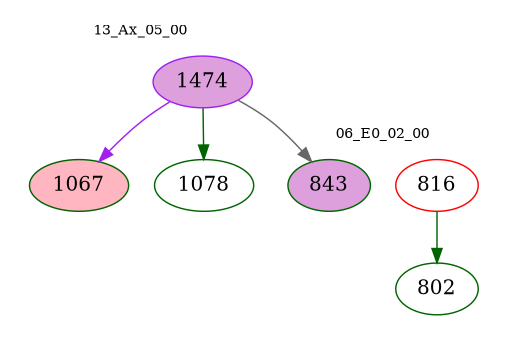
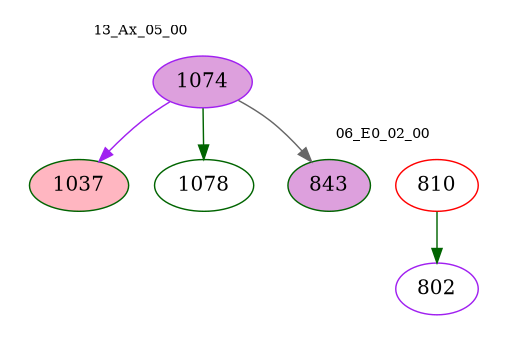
  digraph {
    node [color=darkgreen fillcolor=white style=filled]
    edge [color=darkgreen]
-   n1 [color=purple fillcolor=plum label=1474]
-   n2 [fillcolor=lightpink label=1067]
+   n1 [color=purple fillcolor=plum label=1074]
+   n2 [fillcolor=lightpink label=1037]
    n3 [label=1078]
-   n4 [color=red label=816]
-   n5 [label=802]
+   n4 [color=red label=810]
+   n5 [color=purple label=802]
    n6 [fillcolor=plum label=843]
    subgraph cluster_1 {
      color=white
      fontsize=10
      label="13_Ax_05_00"
      n1
      n2
      n3
    }
    subgraph cluster_2 {
      color=white
      fontsize=10
      label="06_E0_02_00"
      n4
      n5
      n6
    }
    n1 -> n2 [color=purple]
    n1 -> n3
    n1 -> n6 [color=gray40]
    n4 -> n5
  }
